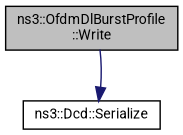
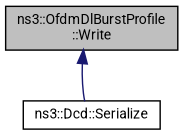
  digraph {
    rankdir=TB
    fontname=Roboto
    node [color=black fontname=Roboto fontsize=10 shape=record style=filled]
    n1 [fillcolor=grey75 fontcolor=black height=0.2 label="ns3::OfdmDlBurstProfile\l::Write" width=0.4]
    n2 [fillcolor=white height=0.2 label="ns3::Dcd::Serialize" width=0.4]
-   n2 -> n1 [color=midnightblue dir=back fontname=Roboto fontsize=10 labelfontname=Helvetica labelfontsize=10 style=solid]
+   n1 -> n2 [color=midnightblue dir=back fontname=Roboto fontsize=10 labelfontname=Helvetica labelfontsize=10 style=solid]
  }
